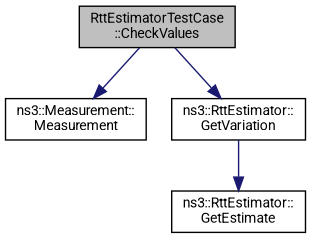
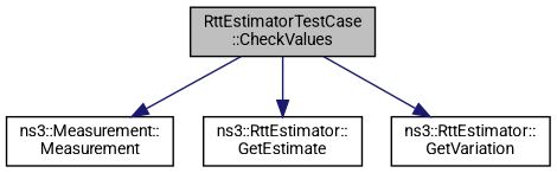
  digraph {
    fontname=Roboto
    rankdir=TB
    node [color=black fillcolor=white fontname=Roboto fontsize=10 shape=record style=filled]
    edge [color=midnightblue fontname=Roboto fontsize=10 labelfontname=Helvetica labelfontsize=10 style=solid]
    n1 [fillcolor=grey75 fontcolor=black height=0.2 label="RttEstimatorTestCase\l::CheckValues" width=0.4]
    n2 [height=0.2 label="ns3::Measurement::\lMeasurement" width=0.4]
    n3 [height=0.2 label="ns3::RttEstimator::\lGetEstimate" width=0.4]
    n4 [height=0.2 label="ns3::RttEstimator::\lGetVariation" width=0.4]
    n1 -> n2
-   n4 -> n3
+   n1 -> n3
    n1 -> n4
  }
